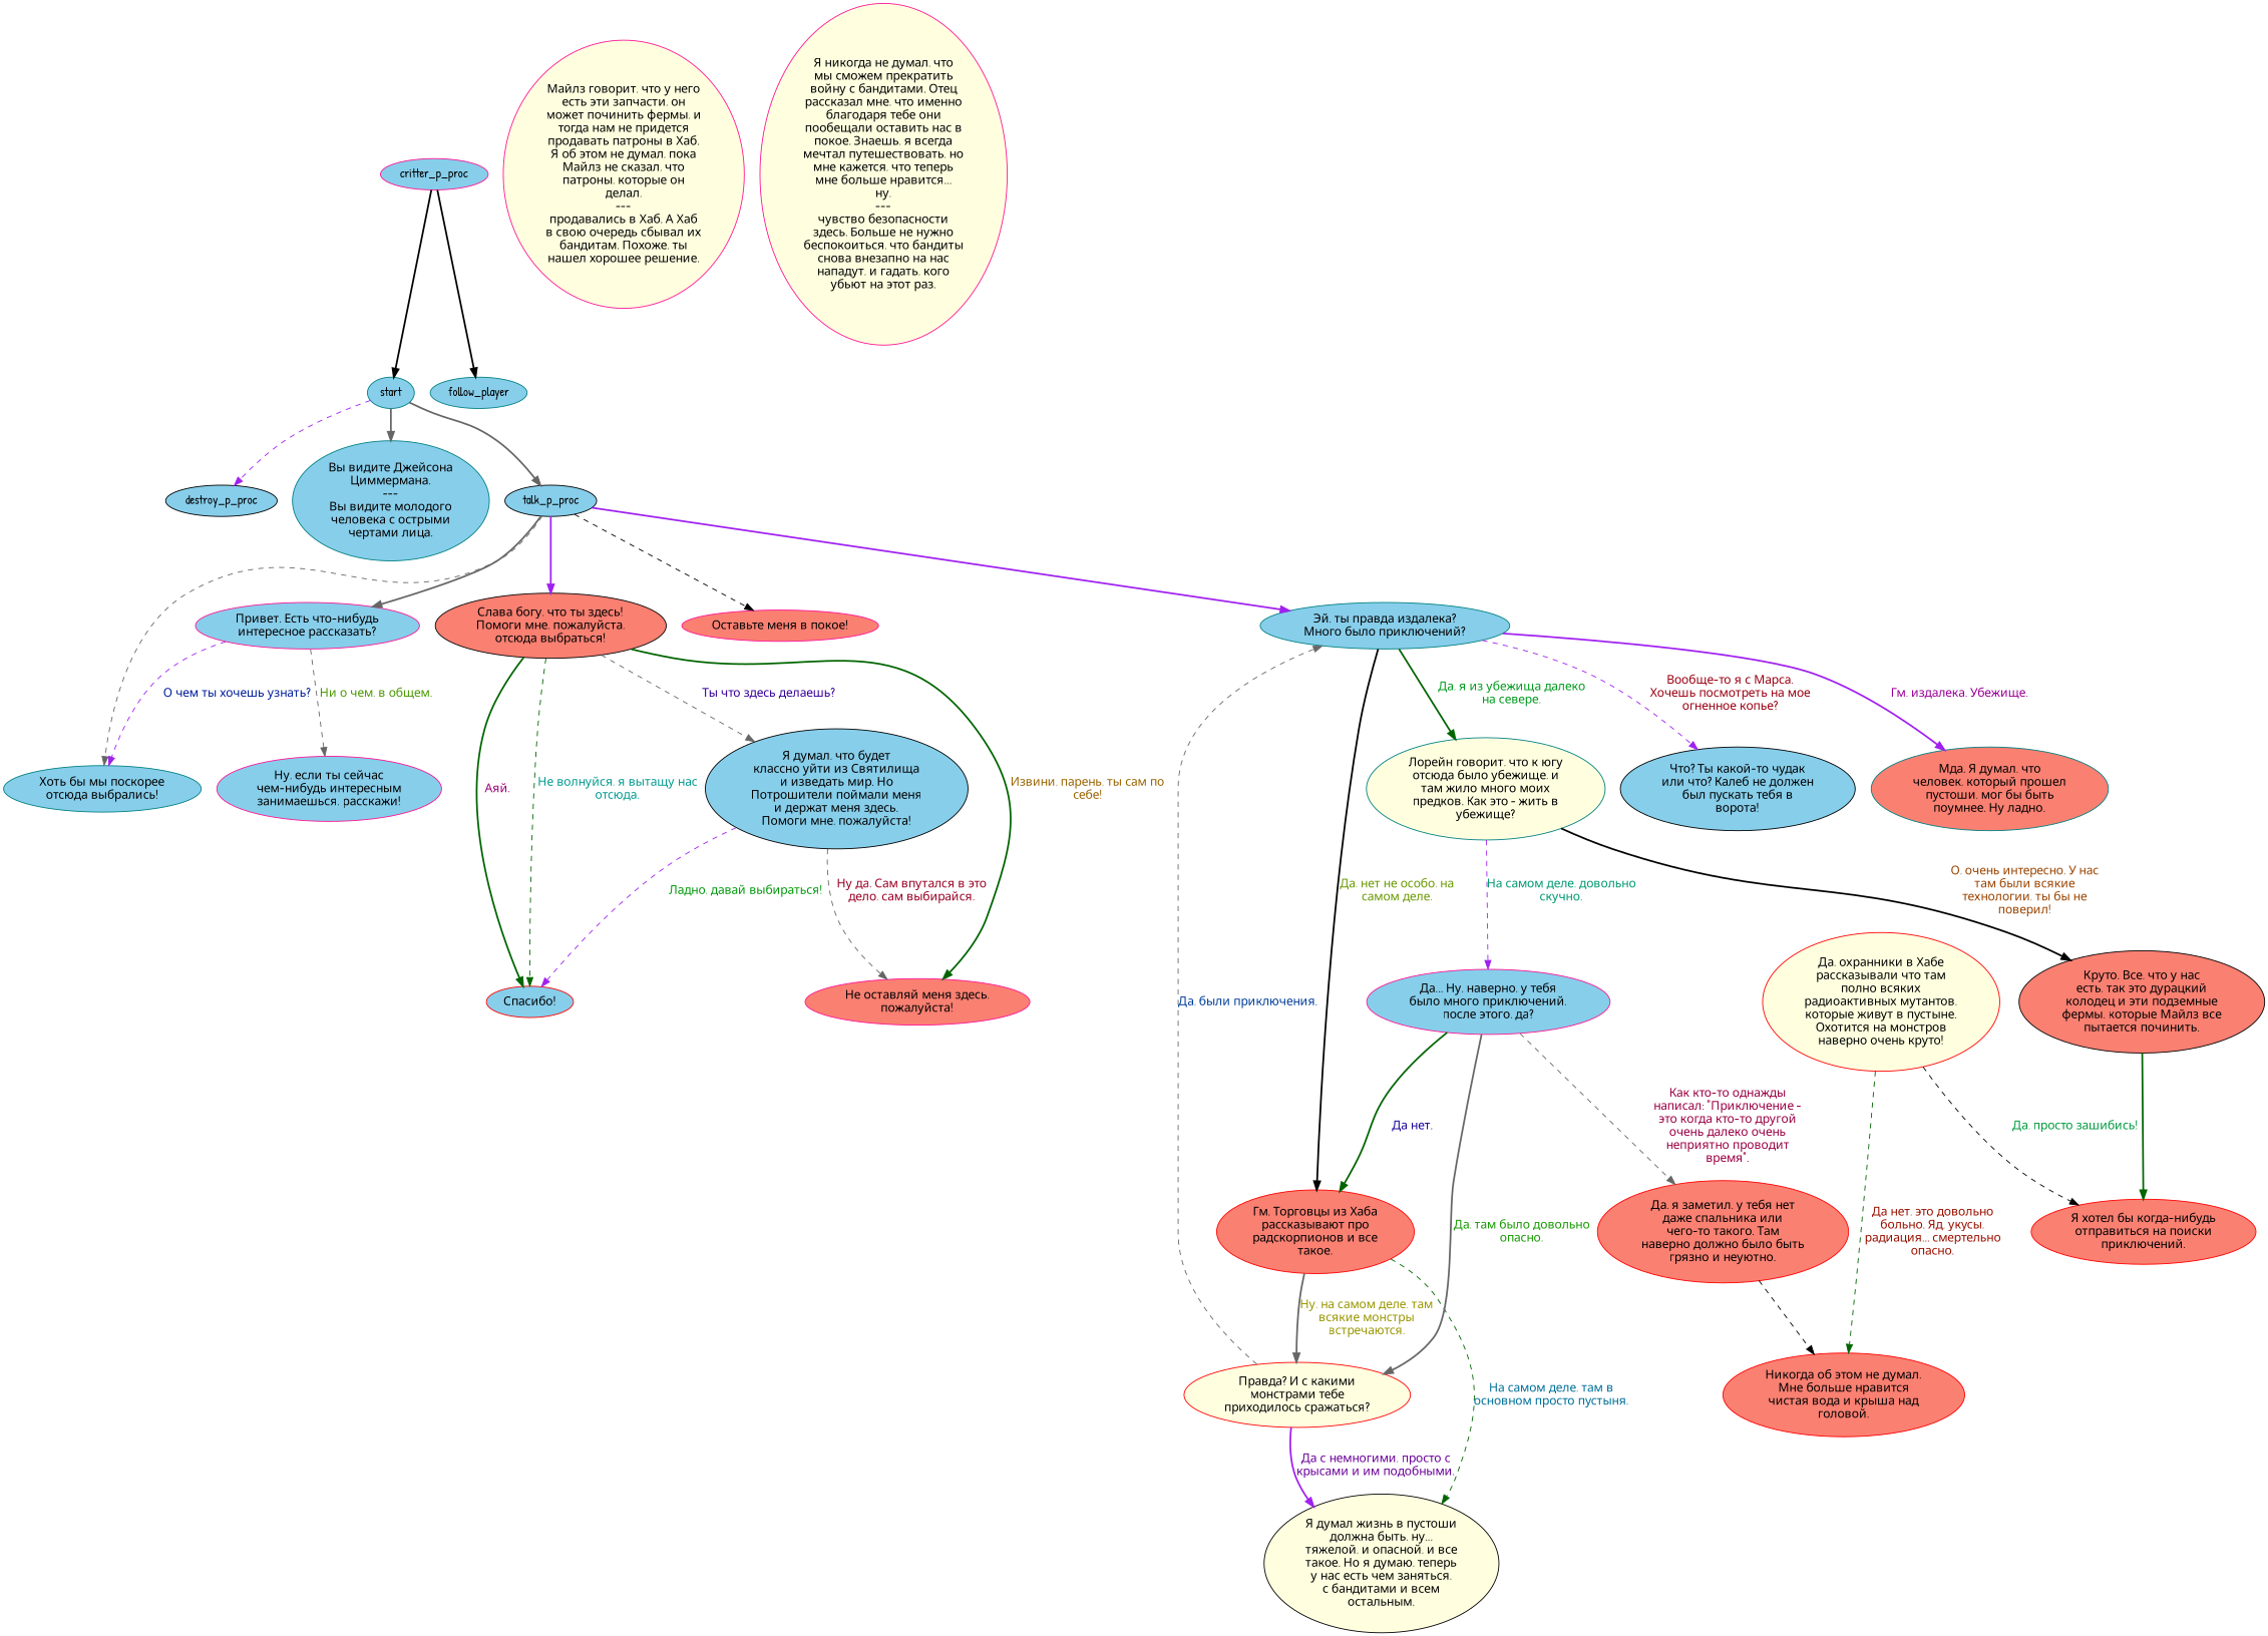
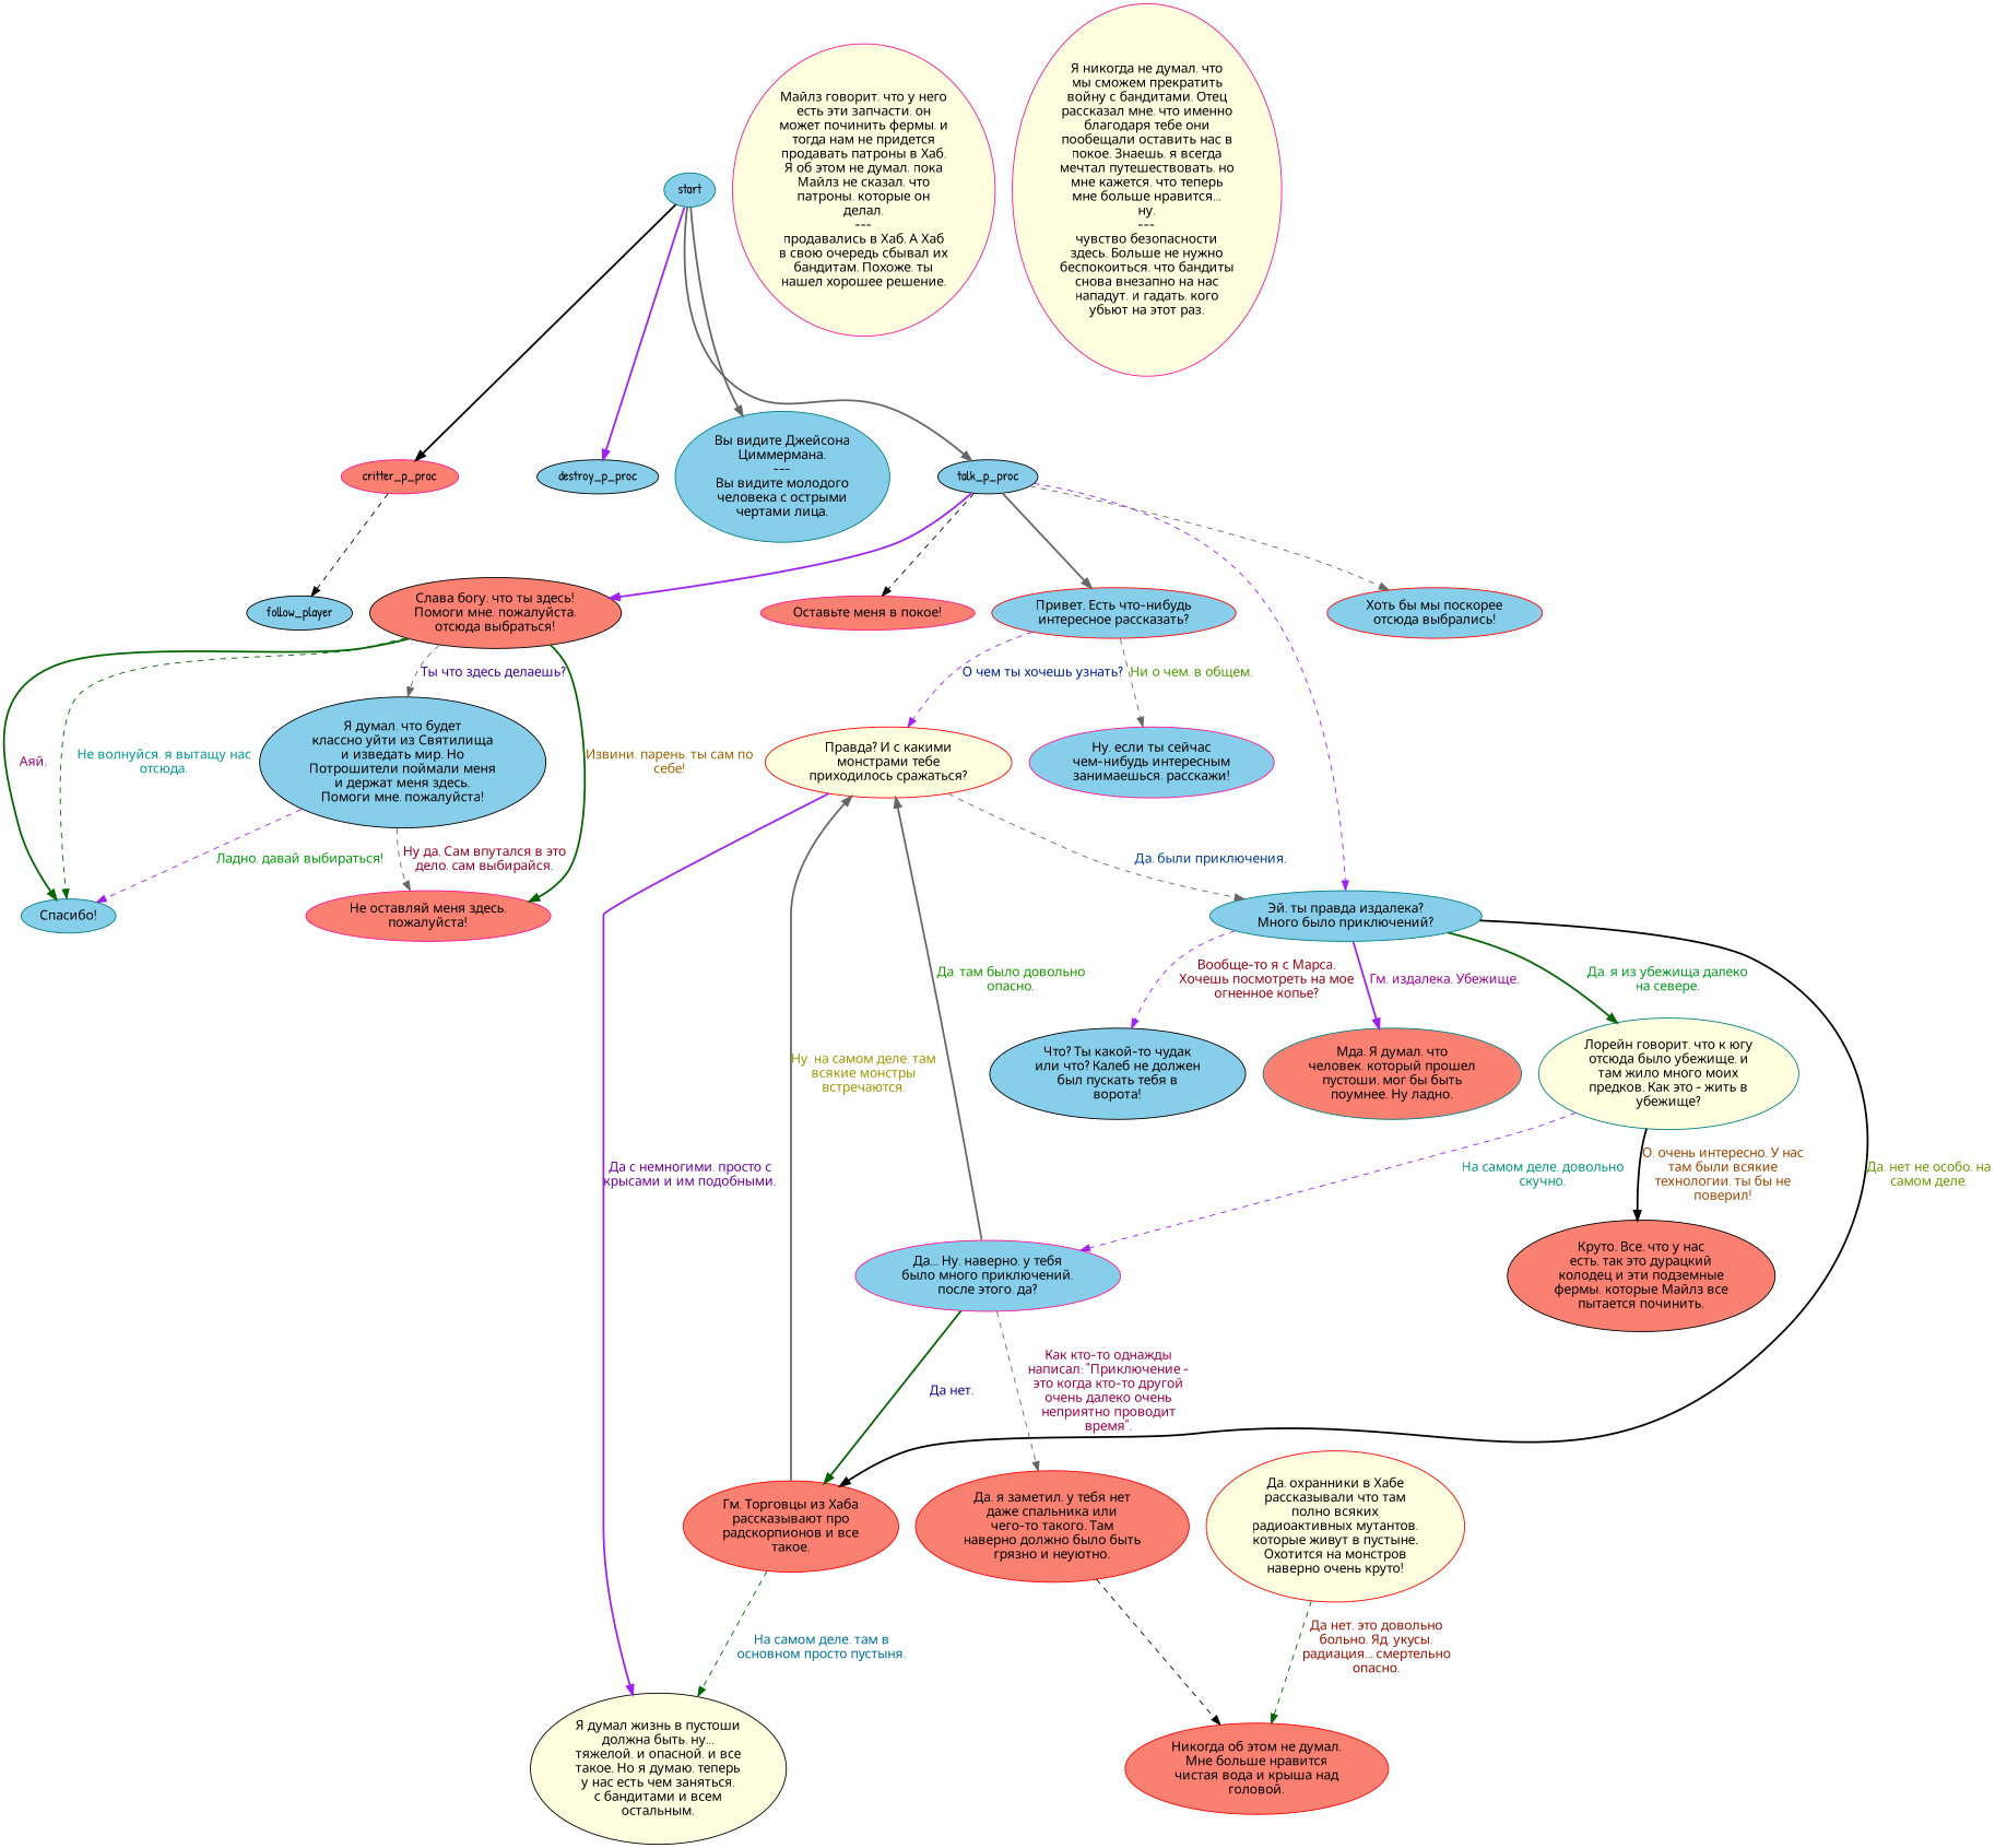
  digraph {
    fontname="Patrick Hand"
    node [color=deeppink fillcolor=skyblue fontname="Patrick Hand" style=filled]
    edge [color=gray40 fontname="Patrick Hand" style=dashed]
    start [color=teal]
-   critter_p_proc
+   critter_p_proc [fillcolor=salmon]
    destroy_p_proc [color=black]
    n4 [color=teal label="Вы видите Джейсона\nЦиммермана.\n---\nВы видите молодого\nчеловека с острыми\nчертами лица."]
    talk_p_proc [color=black]
-   follow_player [color=teal]
-   n7 [color=teal label="Хоть бы мы поскорее\nотсюда выбрались!"]
+   follow_player [color=black]
+   n7 [color=red label="Хоть бы мы поскорее\nотсюда выбрались!"]
    n8 [color=black fillcolor=salmon label="Слава богу, что ты здесь!\nПомоги мне, пожалуйста,\nотсюда выбраться!"]
    n9 [fillcolor=salmon label="Оставьте меня в покое!"]
-   n10 [label="Привет. Есть что-нибудь\nинтересное рассказать?"]
+   n10 [color=red label="Привет. Есть что-нибудь\nинтересное рассказать?"]
    n11 [color=teal label="Эй, ты правда издалека?\nМного было приключений?"]
-   n12 [color=red label="Спасибо!"]
+   n12 [color=teal label="Спасибо!"]
    n13 [fillcolor=salmon label="Не оставляй меня здесь,\nпожалуйста!"]
    n14 [color=black label="Я думал, что будет\nклассно уйти из Святилища\nи изведать мир. Но\nПотрошители поймали меня\nи держат меня здесь.\nПомоги мне, пожалуйста!"]
    n15 [color=red fillcolor=lightyellow label="Правда? И с какими\nмонстрами тебе\nприходилось сражаться?"]
    n16 [label="Ну, если ты сейчас\nчем-нибудь интересным\nзанимаешься, расскажи!"]
    n17 [color=teal fillcolor=lightyellow label="Лорейн говорит, что к югу\nотсюда было убежище, и\nтам жило много моих\nпредков. Как это - жить в\nубежище?"]
    n18 [color=black label="Что? Ты какой-то чудак\nили что? Калеб не должен\nбыл пускать тебя в\nворота!"]
    n19 [color=red fillcolor=salmon label="Гм. Торговцы из Хаба\nрассказывают про\nрадскорпионов и все\nтакое."]
    n20 [color=teal fillcolor=salmon label="Мда. Я думал, что\nчеловек, который прошел\nпустоши, мог бы быть\nпоумнее. Ну ладно."]
    n21 [color=black fillcolor=lightyellow label="Я думал жизнь в пустоши\nдолжна быть, ну...\nтяжелой, и опасной, и все\nтакое. Но я думаю, теперь\nу нас есть чем заняться,\nс бандитами и всем\nостальным."]
    n22 [label="Да... Ну, наверно, у тебя\nбыло много приключений,\nпосле этого, да?"]
    n23 [color=black fillcolor=salmon label="Круто. Все, что у нас\nесть, так это дурацкий\nколодец и эти подземные\nфермы, которые Майлз все\nпытается починить."]
    n24 [color=red fillcolor=salmon label="Да, я заметил, у тебя нет\nдаже спальника или\nчего-то такого. Там\nнаверно должно было быть\nгрязно и неуютно."]
-   n25 [color=red fillcolor=salmon label="Я хотел бы когда-нибудь\nотправиться на поиски\nприключений."]
    n26 [fillcolor=lightyellow label="Майлз говорит, что у него\nесть эти запчасти, он\nможет починить фермы, и\nтогда нам не придется\nпродавать патроны в Хаб.\nЯ об этом не думал, пока\nМайлз не сказал, что\nпатроны, которые он\nделал,\n---\nпродавались в Хаб. А Хаб\nв свою очередь сбывал их\nбандитам. Похоже, ты\nнашел хорошее решение."]
    n27 [fillcolor=lightyellow label="Я никогда не думал, что\nмы сможем прекратить\nвойну с бандитами. Отец\nрассказал мне, что именно\nблагодаря тебе они\nпообещали оставить нас в\nпокое. Знаешь, я всегда\nмечтал путешествовать, но\nмне кажется, что теперь\nмне больше нравится...\nну,\n---\nчувство безопасности\nздесь. Больше не нужно\nбеспокоиться, что бандиты\nснова внезапно на нас\nнападут, и гадать, кого\nубьют на этот раз."]
    n28 [color=red fillcolor=salmon label="Никогда об этом не думал.\nМне больше нравится\nчистая вода и крыша над\nголовой."]
    n29 [color=red fillcolor=lightyellow label="Да, охранники в Хабе\nрассказывали что там\nполно всяких\nрадиоактивных мутантов,\nкоторые живут в пустыне.\nОхотится на монстров\nнаверно очень круто!"]
-   critter_p_proc -> start [color=black style=bold]
-   start -> destroy_p_proc [color=purple]
+   start -> critter_p_proc [color=black style=bold]
+   start -> destroy_p_proc [color=purple style=bold]
    start -> n4 [style=bold]
    start -> talk_p_proc [style=bold]
-   critter_p_proc -> follow_player [color=black style=bold]
+   critter_p_proc -> follow_player [color=black]
    talk_p_proc -> n7
    talk_p_proc -> n8 [color=purple style=bold]
    talk_p_proc -> n9 [color=black]
    talk_p_proc -> n10 [style=bold]
-   talk_p_proc -> n11 [color=purple style=bold]
+   talk_p_proc -> n11 [color=purple]
    n8 -> n12 [color=darkgreen fontcolor="#990076" label="Аяй." style=bold]
    n8 -> n12 [color=darkgreen fontcolor="#00998F" label="Не волнуйся, я вытащу нас\nотсюда."]
    n8 -> n13 [color=darkgreen fontcolor="#996300" label="Извини, парень, ты сам по\nсебе!" style=bold]
    n8 -> n14 [fontcolor="#360099" label="Ты что здесь делаешь?"]
-   n10 -> n7 [color=purple fontcolor="#001D99" label="О чем ты хочешь узнать?"]
+   n10 -> n15 [color=purple fontcolor="#001D99" label="О чем ты хочешь узнать?"]
    n10 -> n16 [fontcolor="#499900" label="Ни о чем, в общем."]
    n11 -> n17 [color=darkgreen fontcolor="#00991D" label="Да, я из убежища далеко\nна севере." style=bold]
    n11 -> n18 [color=purple fontcolor="#990010" label="Вообще-то я с Марса.\nХочешь посмотреть на мое\nогненное копье?"]
    n11 -> n19 [color=black fontcolor="#699900" label="Да, нет не особо, на\nсамом деле." style=bold]
    n11 -> n20 [color=purple fontcolor="#990096" label="Гм, издалека. Убежище." style=bold]
    n14 -> n12 [color=purple fontcolor="#009909" label="Ладно, давай выбираться!"]
    n14 -> n13 [fontcolor="#990023" label="Ну да. Сам впутался в это\nдело, сам выбирайся."]
    n15 -> n11 [fontcolor="#003C99" label="Да, были приключения."]
    n15 -> n21 [color=purple fontcolor="#690099" label="Да с немногими, просто с\nкрысами и им подобными." style=bold]
    n17 -> n22 [color=purple fontcolor="#009970" label="На самом деле, довольно\nскучно."]
    n17 -> n23 [color=black fontcolor="#994300" label="О, очень интересно. У нас\nтам были всякие\nтехнологии, ты бы не\nповерил!" style=bold]
    n19 -> n15 [fontcolor="#999600" label="Ну, на самом деле, там\nвсякие монстры\nвстречаются." style=bold]
    n19 -> n21 [color=darkgreen fontcolor="#006F99" label="На самом деле, там в\nосновном просто пустыня."]
    n22 -> n15 [fontcolor="#169900" label="Да, там было довольно\nопасно." style=bold]
    n22 -> n19 [color=darkgreen fontcolor="#160099" label="Да нет." style=bold]
    n22 -> n24 [fontcolor="#990043" label="Как кто-то однажды\nнаписал: \"Приключение -\nэто когда кто-то другой\nочень далеко очень\nнеприятно проводит\nвремя\"."]
-   n23 -> n25 [color=darkgreen style=bold]
    n24 -> n28 [color=black]
-   n29 -> n25 [color=black fontcolor="#00993D" label="Да, просто зашибись!"]
    n29 -> n28 [color=darkgreen fontcolor="#991000" label="Да нет, это довольно\nбольно. Яд, укусы,\nрадиация... смертельно\nопасно."]
  }
